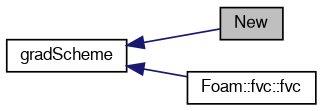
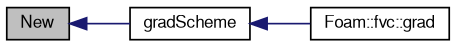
  digraph {
    rankdir=LR
    node [color=black fontname=FreeSans fontsize=10 shape=record]
    edge [color=midnightblue dir=back fontname=FreeSans fontsize=10 labelfontname=FreeSans labelfontsize=10 style=solid]
    n1 [fillcolor=grey75 fontcolor=black height=0.2 label=New style=filled width=0.4]
    n2 [height=0.2 label=gradScheme width=0.4]
-   n3 [height=0.2 label="Foam::fvc::fvc" width=0.4]
-   n2 -> n1
+   n3 [height=0.2 label="Foam::fvc::grad" width=0.4]
+   n1 -> n2
    n2 -> n3
  }
